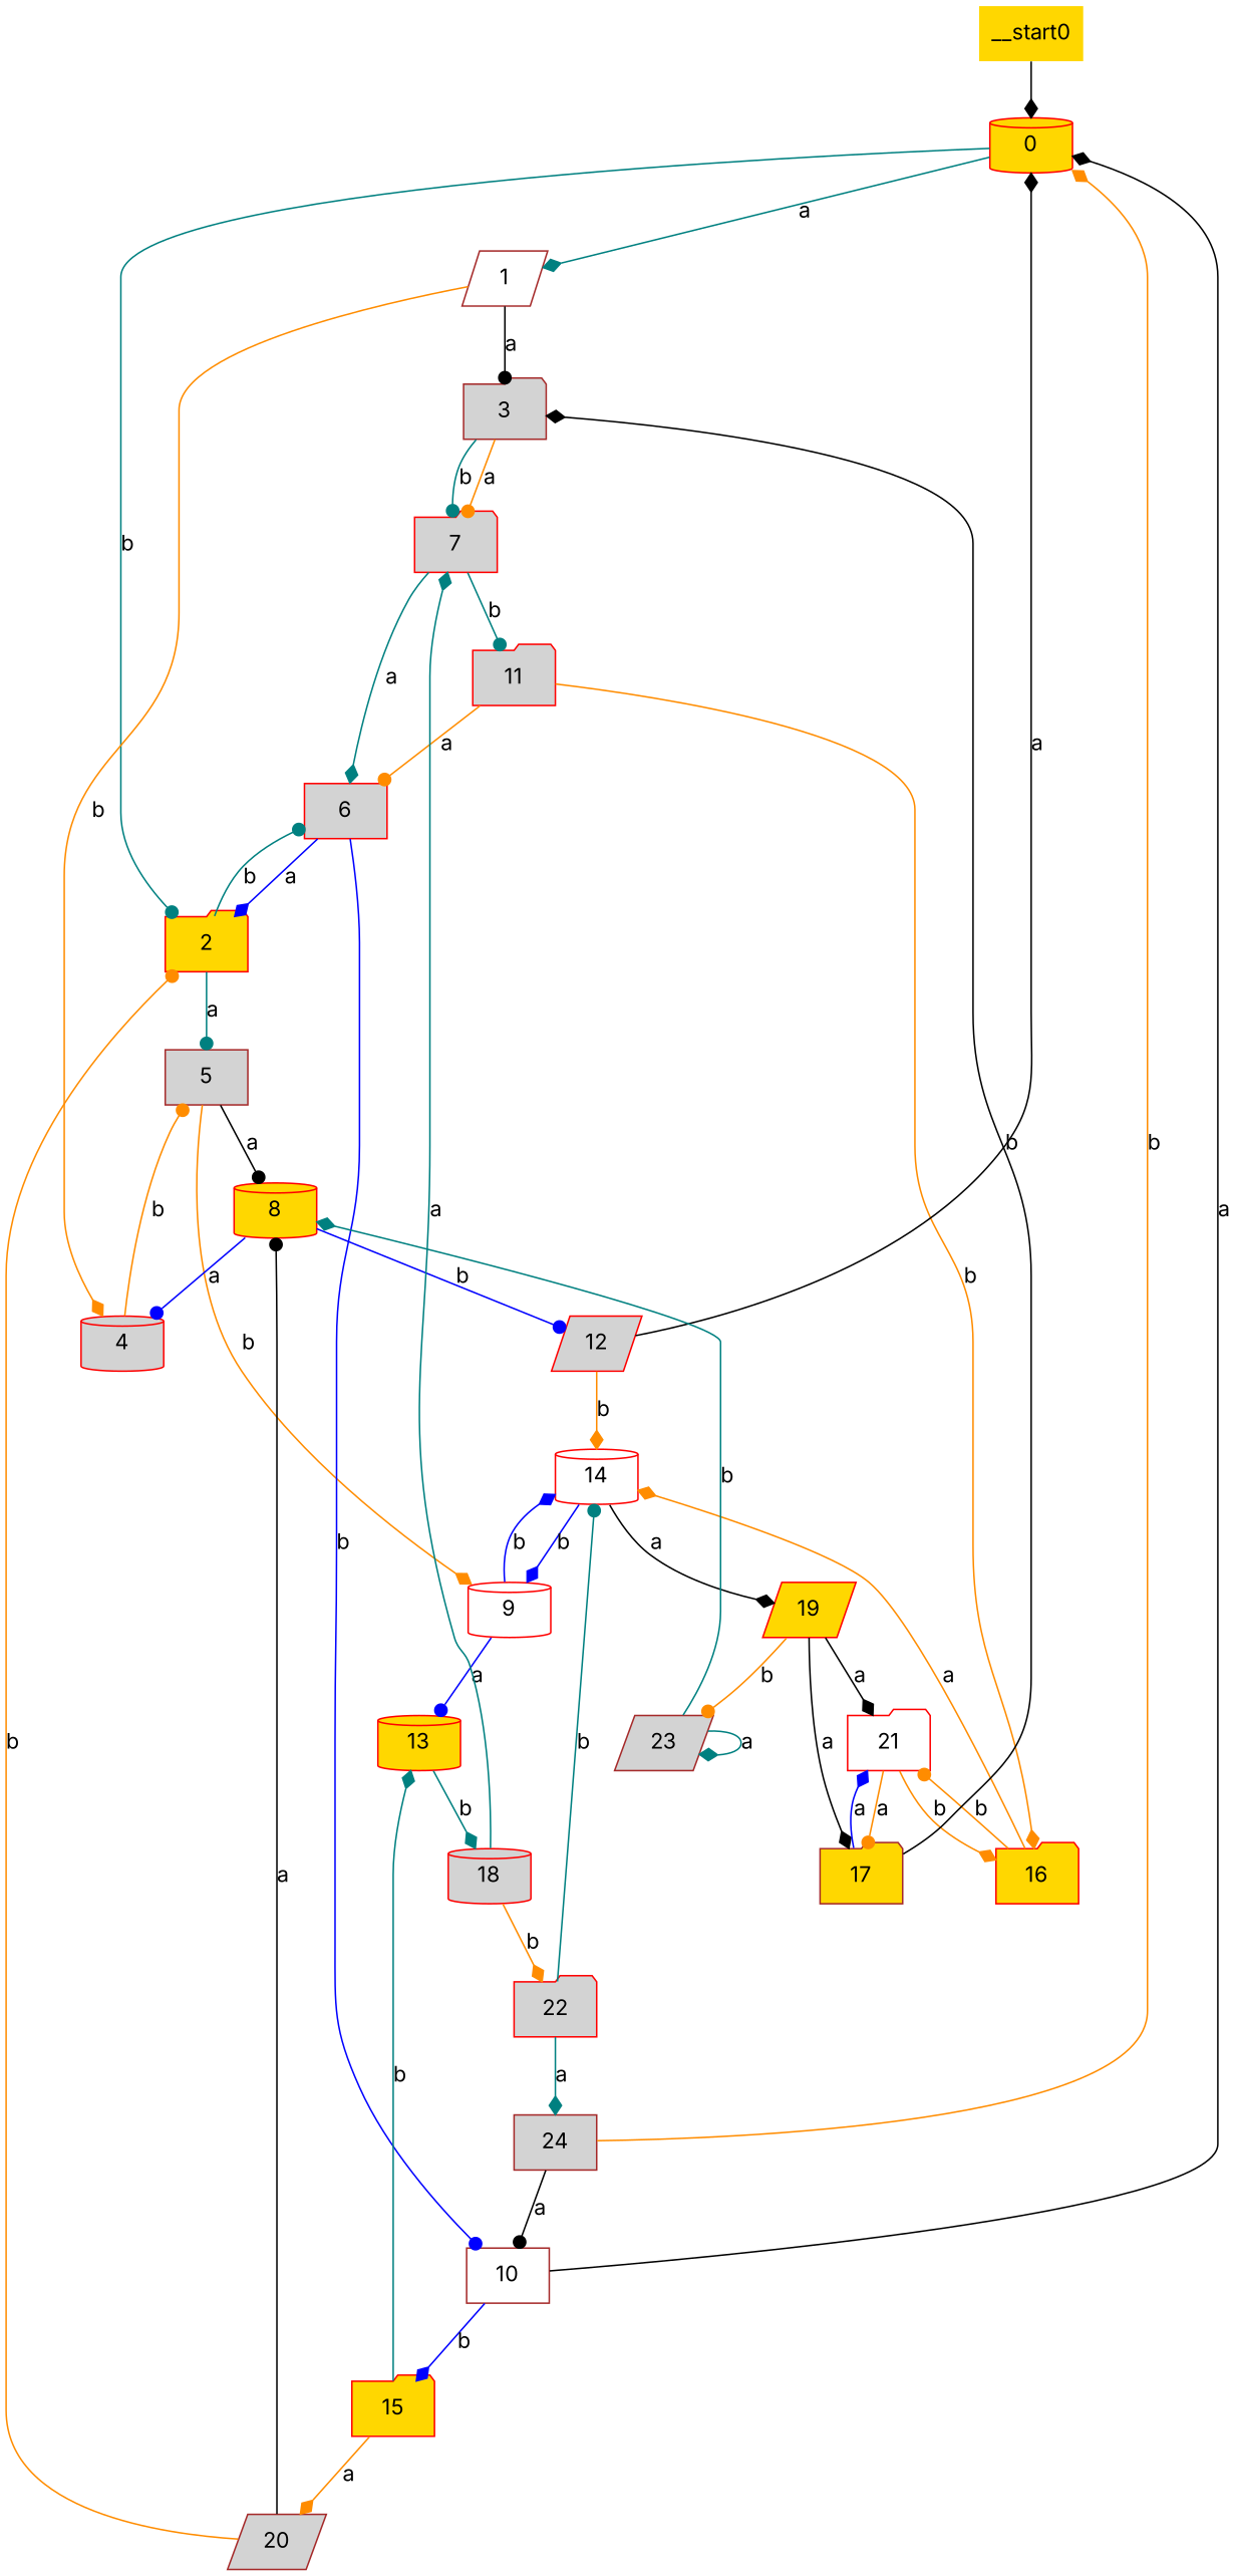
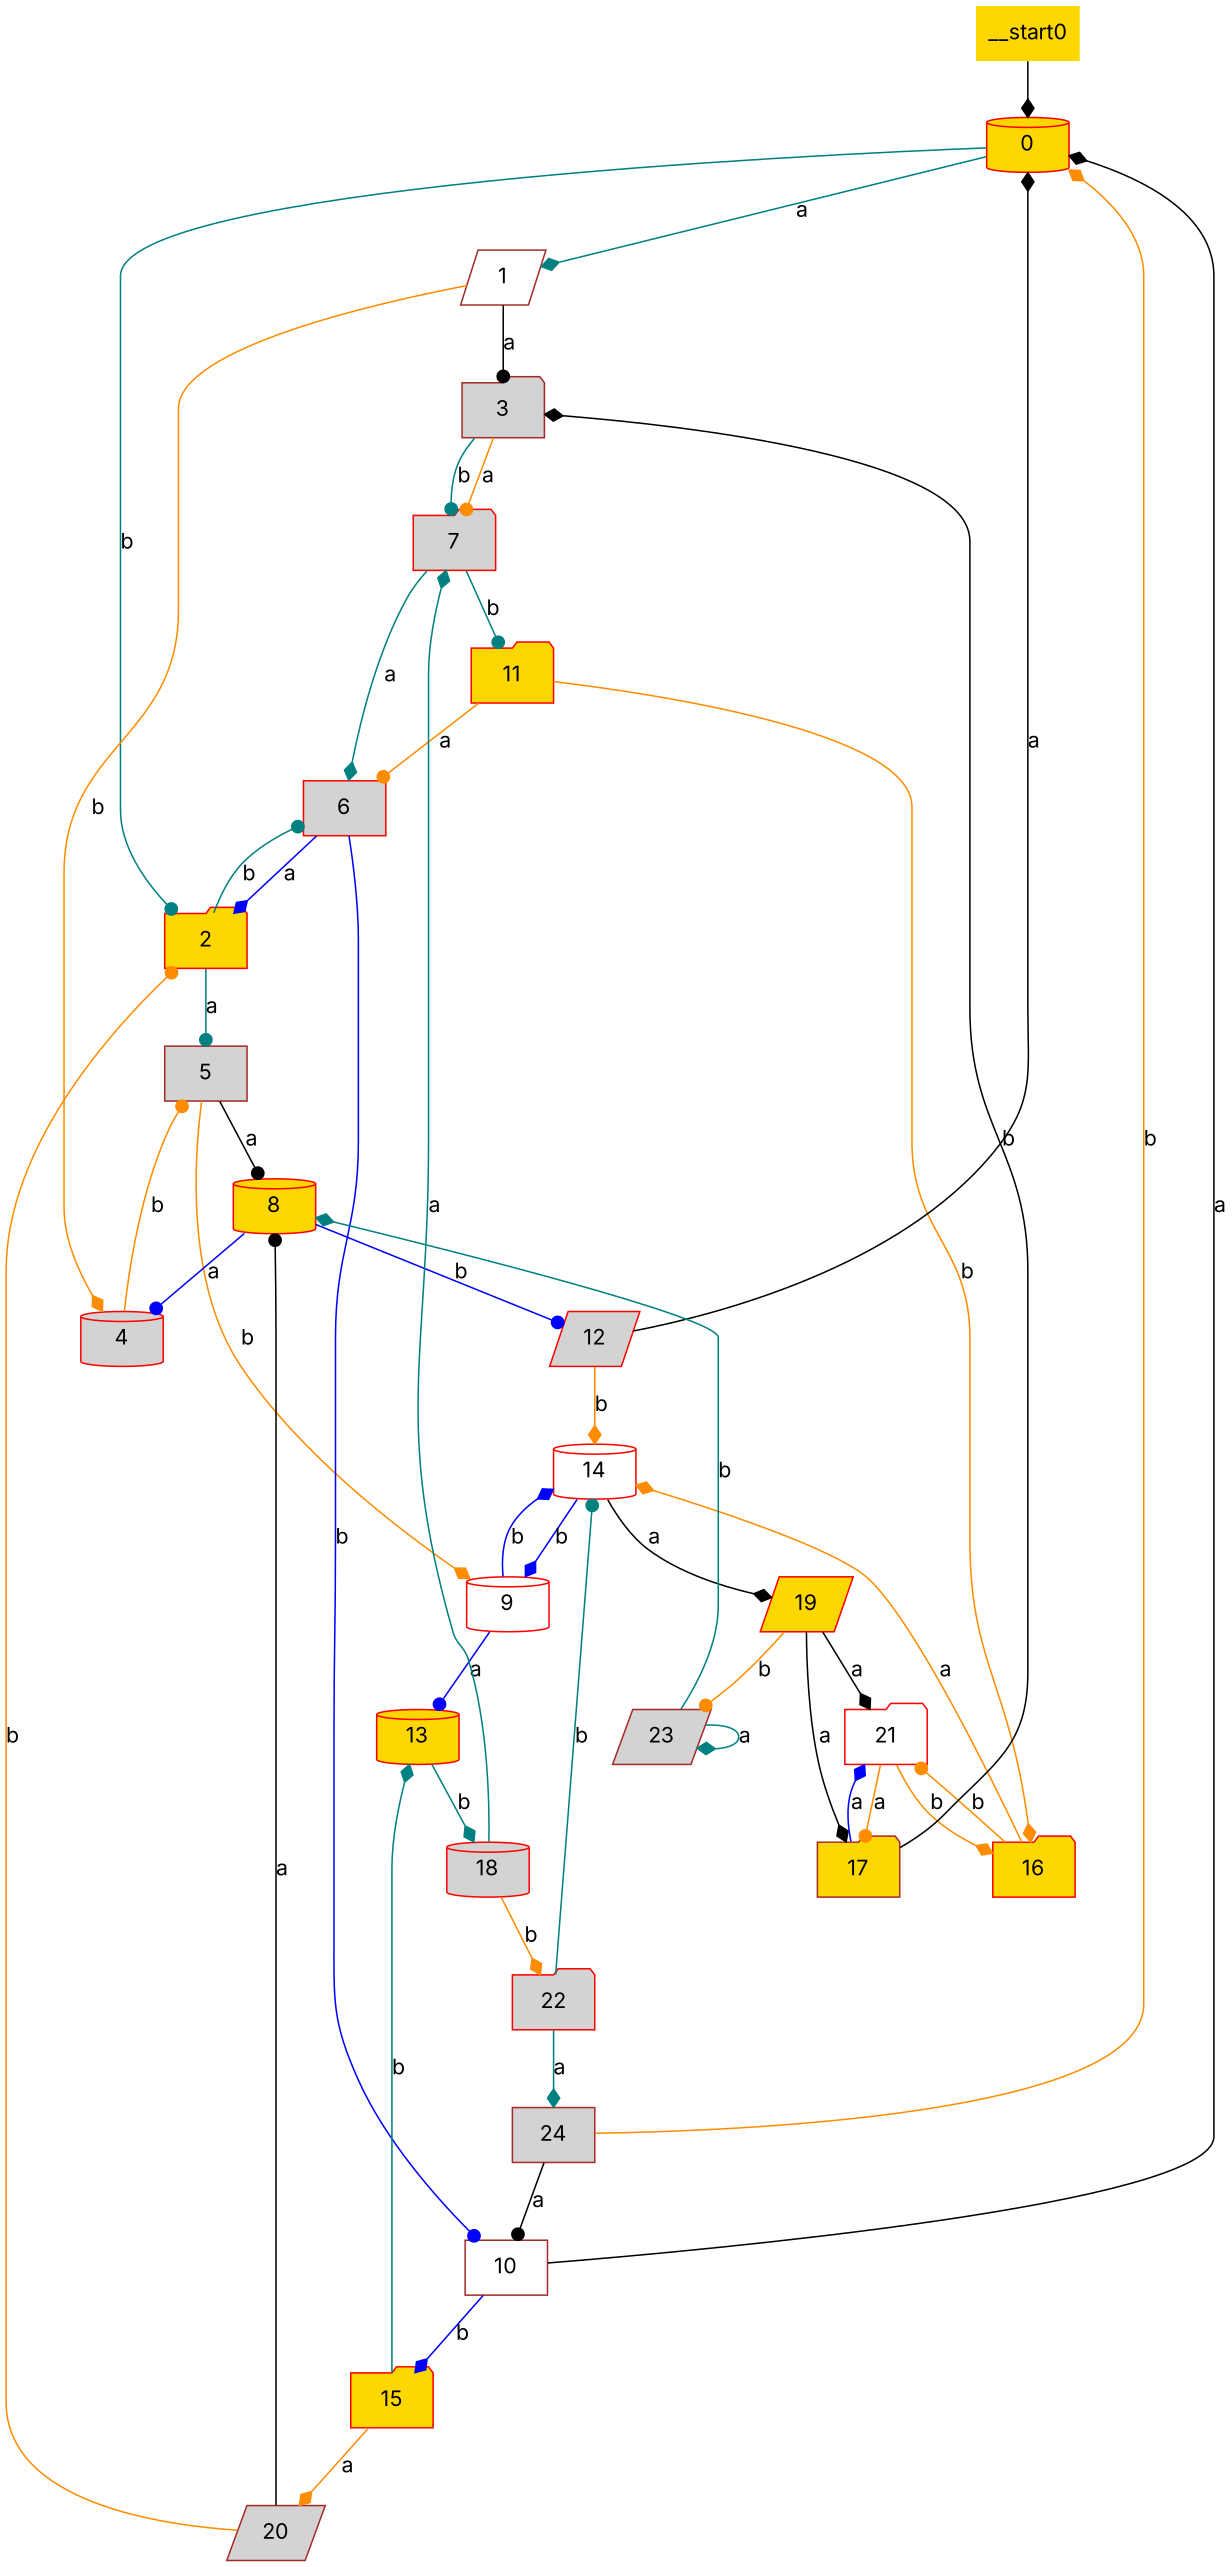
  digraph {
    fontname=Inter
    node [color=red fillcolor=lightgrey fontname=Inter shape=folder style=filled]
    edge [arrowhead=diamond color=darkorange fontname=Inter]
    __start0 [color=brown fillcolor=gold shape=none]
    0 [fillcolor=gold shape=cylinder]
    1 [color=brown fillcolor=white shape=parallelogram]
    2 [fillcolor=gold]
    3 [color=brown]
    4 [shape=cylinder]
    5 [color=brown shape=box]
    6 [shape=box]
    7
    8 [fillcolor=gold shape=cylinder]
    9 [fillcolor=white shape=cylinder]
    10 [color=brown fillcolor=white shape=box]
-   11
+   11 [fillcolor=gold]
    12 [shape=parallelogram]
    13 [fillcolor=gold shape=cylinder]
    14 [fillcolor=white shape=cylinder]
    15 [fillcolor=gold]
    16 [fillcolor=gold]
    18 [shape=cylinder]
    19 [fillcolor=gold shape=parallelogram]
    20 [color=brown shape=parallelogram]
    21 [fillcolor=white]
    17 [color=brown fillcolor=gold]
    22
    23 [color=brown shape=parallelogram]
    24 [color=brown shape=box]
    __start0 -> 0 [color=black]
    0 -> 1 [color=teal label=a]
    0 -> 2 [arrowhead=dot color=teal label=b]
    1 -> 3 [arrowhead=dot color=black label=a]
    1 -> 4 [label=b]
    2 -> 5 [arrowhead=dot color=teal label=a]
    2 -> 6 [arrowhead=dot color=teal label=b]
    3 -> 7 [arrowhead=dot label=a]
    3 -> 7 [arrowhead=dot color=teal label=b]
    4 -> 5 [arrowhead=dot label=b]
    5 -> 8 [arrowhead=dot color=black label=a]
    5 -> 9 [label=b]
    6 -> 2 [color=blue label=a]
    6 -> 10 [arrowhead=dot color=blue label=b]
    7 -> 6 [color=teal label=a]
    7 -> 11 [arrowhead=dot color=teal label=b]
    8 -> 4 [arrowhead=dot color=blue label=a]
    8 -> 12 [arrowhead=dot color=blue label=b]
    9 -> 13 [arrowhead=dot color=blue label=a]
    9 -> 14 [color=blue label=b]
    10 -> 0 [color=black label=a]
    10 -> 15 [color=blue label=b]
    11 -> 6 [arrowhead=dot label=a]
    11 -> 16 [label=b]
    12 -> 0 [color=black label=a]
    12 -> 14 [label=b]
    13 -> 18 [color=teal label=b]
    14 -> 9 [color=blue label=b]
    14 -> 19 [color=black label=a]
    15 -> 13 [color=teal label=b]
    15 -> 20 [label=a]
    16 -> 14 [label=a]
    16 -> 21 [arrowhead=dot label=b]
    18 -> 7 [color=teal label=a]
    18 -> 22 [label=b]
    19 -> 21 [color=black label=a]
    19 -> 17 [color=black label=a]
    19 -> 23 [arrowhead=dot label=b]
    20 -> 2 [arrowhead=dot label=b]
    20 -> 8 [arrowhead=dot color=black label=a]
    21 -> 16 [label=b]
    21 -> 17 [arrowhead=dot label=a]
    17 -> 3 [color=black label=b]
    17 -> 21 [color=blue label=a]
    22 -> 14 [arrowhead=dot color=teal label=b]
    22 -> 24 [color=teal label=a]
    23 -> 8 [color=teal label=b]
    23 -> 23 [color=teal label=a]
    24 -> 0 [label=b]
    24 -> 10 [arrowhead=dot color=black label=a]
  }
